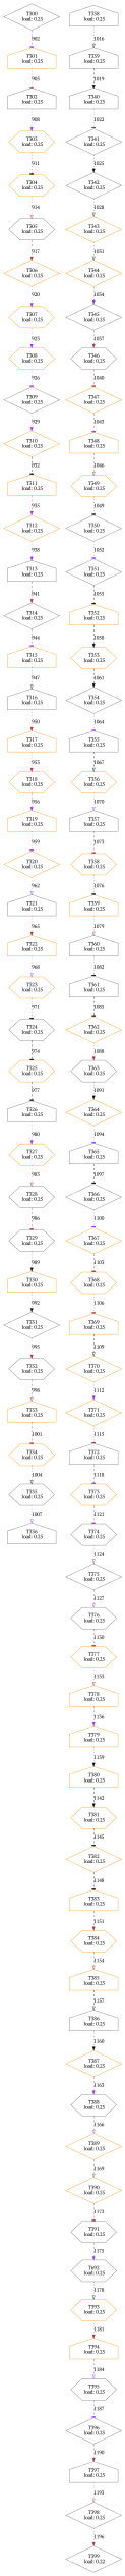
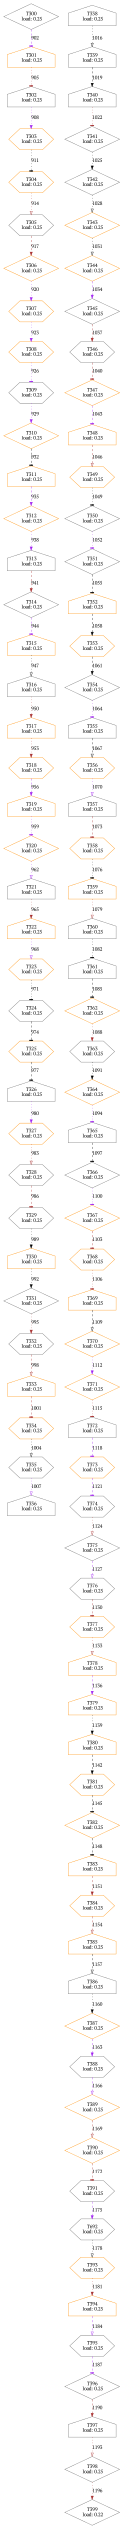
  digraph {
    fontname="PT Serif"
    node [color=darkorange fontname="PT Serif" shape=house]
    edge [arrowhead=tee color=brown fontname="PT Serif" style=dotted]
    n1 [color=gray40 label="T300\n load: 0.25" shape=diamond]
    n2 [label="T301\n load: 0.25"]
    n3 [color=gray40 label="T302\n load: 0.25"]
    n4 [label="T303\n load: 0.25" shape=hexagon]
    n5 [label="T304\n load: 0.25" shape=hexagon]
    n6 [color=gray40 label="T305\n load: 0.25" shape=hexagon]
    n7 [label="T306\n load: 0.25" shape=diamond]
    n8 [label="T307\n load: 0.25" shape=hexagon]
    n9 [label="T308\n load: 0.25" shape=hexagon]
-   n10 [color=gray40 label="T309\n load: 0.25" shape=diamond]
+   n10 [color=gray40 label="T309\n load: 0.25" shape=hexagon]
    n11 [label="T310\n load: 0.25" shape=diamond]
    n12 [label="T311\n load: 0.25"]
    n13 [label="T312\n load: 0.25" shape=diamond]
    n14 [color=gray40 label="T313\n load: 0.25"]
    n15 [color=gray40 label="T314\n load: 0.25" shape=diamond]
    n16 [label="T315\n load: 0.25"]
    n17 [color=gray40 label="T316\n load: 0.25"]
    n18 [label="T317\n load: 0.25"]
    n19 [label="T318\n load: 0.25" shape=hexagon]
    n20 [label="T319\n load: 0.25"]
    n21 [label="T320\n load: 0.25" shape=diamond]
    n22 [color=gray40 label="T321\n load: 0.25"]
    n23 [label="T322\n load: 0.25"]
    n24 [label="T323\n load: 0.25" shape=hexagon]
    n25 [color=gray40 label="T324\n load: 0.25" shape=hexagon]
    n26 [label="T325\n load: 0.25" shape=hexagon]
    n27 [color=gray40 label="T326\n load: 0.25"]
    n28 [label="T327\n load: 0.25" shape=hexagon]
    n29 [color=gray40 label="T328\n load: 0.25" shape=hexagon]
    n30 [color=gray40 label="T329\n load: 0.25" shape=hexagon]
    n31 [label="T330\n load: 0.25"]
    n32 [color=gray40 label="T331\n load: 0.25" shape=diamond]
    n33 [color=gray40 label="T332\n load: 0.25" shape=hexagon]
    n34 [label="T333\n load: 0.25"]
    n35 [label="T334\n load: 0.25" shape=hexagon]
    n36 [color=gray40 label="T335\n load: 0.25" shape=hexagon]
    n37 [color=gray40 label="T336\n load: 0.25"]
    n38 [color=gray40 label="T338\n load: 0.25"]
    n39 [color=gray40 label="T339\n load: 0.25"]
    n40 [color=gray40 label="T340\n load: 0.25"]
    n41 [color=gray40 label="T341\n load: 0.25" shape=diamond]
    n42 [color=gray40 label="T342\n load: 0.25" shape=diamond]
    n43 [label="T343\n load: 0.25" shape=diamond]
    n44 [label="T344\n load: 0.25" shape=diamond]
    n45 [color=gray40 label="T345\n load: 0.25" shape=diamond]
    n46 [color=gray40 label="T346\n load: 0.25" shape=hexagon]
    n47 [label="T347\n load: 0.25" shape=diamond]
    n48 [label="T348\n load: 0.25"]
    n49 [label="T349\n load: 0.25" shape=hexagon]
    n50 [color=gray40 label="T350\n load: 0.25" shape=diamond]
    n51 [color=gray40 label="T351\n load: 0.25" shape=diamond]
    n52 [label="T352\n load: 0.25"]
    n53 [label="T353\n load: 0.25" shape=hexagon]
    n54 [color=gray40 label="T354\n load: 0.25" shape=diamond]
    n55 [color=gray40 label="T355\n load: 0.25"]
    n56 [label="T356\n load: 0.25" shape=hexagon]
    n57 [color=gray40 label="T357\n load: 0.25"]
    n58 [label="T358\n load: 0.25" shape=hexagon]
    n59 [label="T359\n load: 0.25"]
    n60 [color=gray40 label="T360\n load: 0.25"]
    n61 [color=gray40 label="T361\n load: 0.25"]
    n62 [label="T362\n load: 0.25" shape=diamond]
    n63 [color=gray40 label="T363\n load: 0.25" shape=hexagon]
    n64 [label="T364\n load: 0.25" shape=diamond]
    n65 [color=gray40 label="T365\n load: 0.25"]
    n66 [color=gray40 label="T366\n load: 0.25" shape=diamond]
    n67 [label="T367\n load: 0.25" shape=diamond]
    n68 [label="T368\n load: 0.25" shape=hexagon]
    n69 [label="T369\n load: 0.25"]
    n70 [label="T370\n load: 0.25" shape=diamond]
    n71 [label="T371\n load: 0.25" shape=diamond]
    n72 [color=gray40 label="T372\n load: 0.25"]
    n73 [label="T373\n load: 0.25" shape=hexagon]
    n74 [color=gray40 label="T374\n load: 0.25" shape=hexagon]
    n75 [color=gray40 label="T375\n load: 0.25" shape=diamond]
    n76 [color=gray40 label="T376\n load: 0.25" shape=hexagon]
    n77 [label="T377\n load: 0.25" shape=hexagon]
    n78 [label="T378\n load: 0.25"]
    n79 [label="T379\n load: 0.25"]
    n80 [label="T380\n load: 0.25"]
    n81 [label="T381\n load: 0.25" shape=hexagon]
    n82 [label="T382\n load: 0.25" shape=diamond]
    n83 [label="T383\n load: 0.25"]
    n84 [label="T384\n load: 0.25" shape=hexagon]
    n85 [label="T385\n load: 0.25"]
    n86 [color=gray40 label="T386\n load: 0.25"]
    n87 [label="T387\n load: 0.25" shape=diamond]
    n88 [color=gray40 label="T388\n load: 0.25" shape=hexagon]
    n89 [label="T389\n load: 0.25" shape=diamond]
    n90 [label="T390\n load: 0.25" shape=diamond]
    n91 [color=gray40 label="T391\n load: 0.25" shape=hexagon]
    n92 [color=gray40 label="T692\n load: 0.25" shape=hexagon]
    n93 [label="T393\n load: 0.25" shape=hexagon]
    n94 [label="T394\n load: 0.25"]
    n95 [color=gray40 label="T395\n load: 0.25" shape=hexagon]
    n96 [color=gray40 label="T396\n load: 0.25" shape=diamond]
    n97 [color=gray40 label="T397\n load: 0.25"]
    n98 [color=gray40 label="T398\n load: 0.25" shape=diamond]
    n99 [color=gray40 label="T399\n load: 0.22" shape=diamond]
    n1 -> n2 [color=purple label=902 style=dashed]
    n2 -> n3 [label=905]
    n3 -> n4 [arrowhead=normal color=purple label=908]
    n4 -> n5 [color=black label=911]
    n5 -> n6 [arrowhead=onormal label=914]
    n6 -> n7 [arrowhead=normal label=917 style=dashed]
    n7 -> n8 [arrowhead=normal color=purple label=920]
    n8 -> n9 [arrowhead=normal color=purple label=923]
    n9 -> n10 [color=purple label=926]
    n10 -> n11 [arrowhead=normal color=purple label=929]
    n11 -> n12 [color=black label=932 style=dashed]
    n12 -> n13 [arrowhead=normal color=purple label=935 style=dashed]
    n13 -> n14 [arrowhead=normal color=purple label=938]
    n14 -> n15 [arrowhead=normal label=941 style=dashed]
    n15 -> n16 [color=purple label=944 style=dashed]
    n16 -> n17 [arrowhead=onormal color=black label=947]
    n17 -> n18 [arrowhead=normal label=950]
    n18 -> n19 [arrowhead=normal label=953]
    n19 -> n20 [arrowhead=normal color=purple label=956 style=dashed]
    n20 -> n21 [color=purple label=959]
    n21 -> n22 [arrowhead=onormal color=purple label=962]
    n22 -> n23 [arrowhead=normal label=965]
    n23 -> n24 [arrowhead=onormal color=purple label=968]
    n24 -> n25 [color=black label=971]
    n25 -> n26 [color=black label=974 style=dashed]
    n26 -> n27 [color=black label=977 style=dashed]
    n27 -> n28 [arrowhead=normal color=purple label=980]
    n28 -> n29 [arrowhead=onormal label=983]
    n29 -> n30 [label=986 style=dashed]
    n30 -> n31 [arrowhead=normal color=black label=989]
    n31 -> n32 [arrowhead=normal color=black label=992]
    n32 -> n33 [arrowhead=normal label=995]
    n33 -> n34 [arrowhead=onormal label=998 style=dashed]
    n34 -> n35 [label=1001 style=dashed]
    n35 -> n36 [arrowhead=onormal color=black label=1004]
    n36 -> n37 [arrowhead=onormal color=purple label=1007]
    n38 -> n39 [arrowhead=onormal color=black label=1016]
    n39 -> n40 [arrowhead=normal color=black label=1019 style=dashed]
    n40 -> n41 [label=1022]
    n41 -> n42 [arrowhead=normal color=black label=1025]
    n42 -> n43 [arrowhead=onormal color=black label=1028]
    n43 -> n44 [arrowhead=onormal color=black label=1031]
    n44 -> n45 [arrowhead=normal color=purple label=1034 style=dashed]
    n45 -> n46 [arrowhead=normal label=1037 style=dashed]
    n46 -> n47 [label=1040 style=dashed]
    n47 -> n48 [color=purple label=1043 style=dashed]
    n48 -> n49 [arrowhead=onormal label=1046 style=dashed]
    n49 -> n50 [color=black label=1049]
    n50 -> n51 [color=purple label=1052]
    n51 -> n52 [color=black label=1055 style=dashed]
    n52 -> n53 [arrowhead=normal color=black label=1058 style=dashed]
    n53 -> n54 [arrowhead=normal color=black label=1061 style=dashed]
    n54 -> n55 [color=purple label=1064]
    n55 -> n56 [arrowhead=onormal color=black label=1067 style=dashed]
    n56 -> n57 [arrowhead=onormal color=purple label=1070]
    n57 -> n58 [label=1073 style=dashed]
    n58 -> n59 [color=black label=1076]
    n59 -> n60 [arrowhead=onormal label=1079]
    n60 -> n61 [color=black label=1082]
    n61 -> n62 [color=black label=1085 style=dashed]
    n62 -> n63 [arrowhead=normal label=1088]
    n63 -> n64 [arrowhead=normal color=black label=1091]
    n64 -> n65 [color=purple label=1094]
    n65 -> n66 [color=black label=1097 style=dashed]
    n66 -> n67 [color=purple label=1100]
    n67 -> n68 [label=1103 style=dashed]
    n68 -> n69 [label=1106]
    n69 -> n70 [arrowhead=onormal color=black label=1109 style=dashed]
    n70 -> n71 [arrowhead=normal color=purple label=1112]
    n71 -> n72 [label=1115]
    n72 -> n73 [color=purple label=1118 style=dashed]
    n73 -> n74 [color=purple label=1121 style=dashed]
    n74 -> n75 [arrowhead=onormal label=1124]
    n75 -> n76 [arrowhead=onormal color=purple label=1127 style=dashed]
    n76 -> n77 [label=1130 style=dashed]
    n77 -> n78 [arrowhead=onormal label=1133]
    n78 -> n79 [arrowhead=normal color=purple label=1136 style=dashed]
    n79 -> n80 [arrowhead=normal color=black label=1139]
    n80 -> n81 [arrowhead=normal color=black label=1142 style=dashed]
    n81 -> n82 [color=black label=1145 style=dashed]
    n82 -> n83 [color=black label=1148 style=dashed]
    n83 -> n84 [arrowhead=normal label=1151 style=dashed]
    n84 -> n85 [arrowhead=onormal label=1154 style=dashed]
    n85 -> n86 [arrowhead=onormal color=black label=1157 style=dashed]
    n86 -> n87 [arrowhead=normal color=black label=1160]
    n87 -> n88 [arrowhead=normal color=purple label=1163 style=dashed]
    n88 -> n89 [arrowhead=onormal color=purple label=1166 style=dashed]
    n89 -> n90 [arrowhead=onormal label=1169 style=dashed]
    n90 -> n91 [label=1172 style=dashed]
    n91 -> n92 [arrowhead=normal color=purple label=1175 style=dashed]
    n92 -> n93 [arrowhead=onormal color=black label=1178]
    n93 -> n94 [arrowhead=normal label=1181]
    n94 -> n95 [arrowhead=onormal color=purple label=1184 style=dashed]
    n95 -> n96 [color=purple label=1187 style=dashed]
    n96 -> n97 [arrowhead=normal label=1190 style=dashed]
    n97 -> n98 [arrowhead=onormal label=1193]
    n98 -> n99 [arrowhead=normal label=1196]
  }
